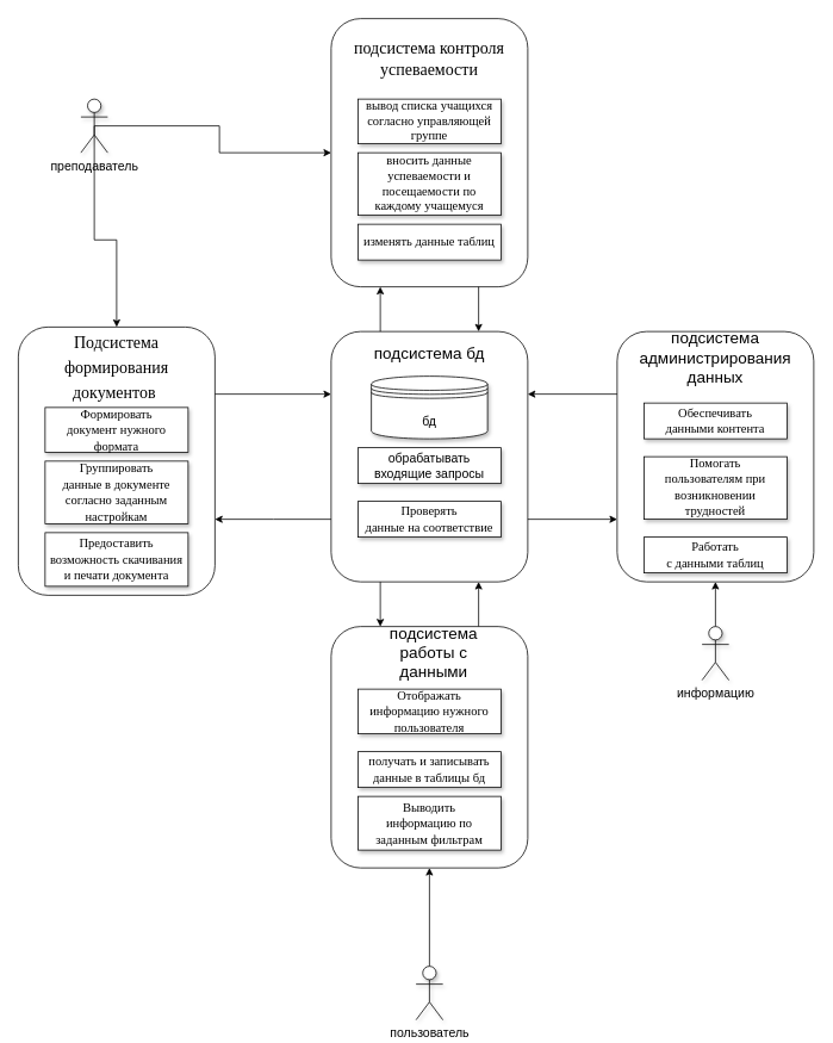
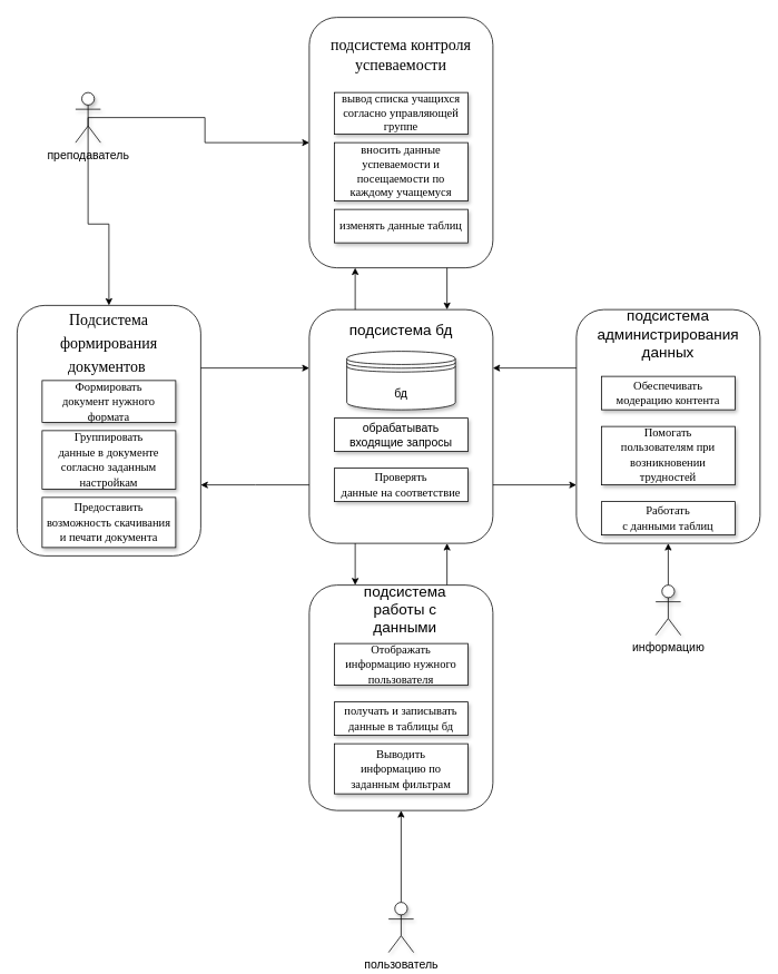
  <mxCell id="0" />
  <mxCell id="1" parent="0" />
  <mxCell id="2" value="" style="group" parent="1" vertex="1" connectable="0"><mxGeometry x="370" y="370" width="220" height="280" as="geometry" /></mxCell>
  <mxCell id="3" value="" style="rounded=1;whiteSpace=wrap;html=1;" parent="2" vertex="1"><mxGeometry width="220" height="280" as="geometry" /></mxCell>
  <mxCell id="4" value="" style="shape=datastore;whiteSpace=wrap;html=1;labelPosition=center;verticalLabelPosition=bottom;align=center;verticalAlign=top;shadow=1;" parent="2" vertex="1"><mxGeometry x="45" y="50" width="130" height="70" as="geometry" /></mxCell>
  <mxCell id="5" value="&lt;font style=&quot;font-size: 18px&quot;&gt;подсистема бд&lt;/font&gt;" style="text;html=1;strokeColor=none;fillColor=none;align=center;verticalAlign=middle;whiteSpace=wrap;rounded=0;" parent="2" vertex="1"><mxGeometry x="45" y="10" width="130" height="30" as="geometry" /></mxCell>
  <mxCell id="6" value="&lt;font style=&quot;font-size: 14px&quot;&gt;обрабатывать входящие запросы&lt;/font&gt;" style="rounded=0;whiteSpace=wrap;html=1;shadow=1;" parent="2" vertex="1"><mxGeometry x="30" y="130" width="160" height="40" as="geometry" /></mxCell>
  <mxCell id="7" value="&lt;span style=&quot;line-height: 150% ; font-family: &amp;#34;times new roman&amp;#34; , serif&quot;&gt;&lt;font style=&quot;font-size: 14px&quot;&gt;Проверять&lt;br/&gt;данные на соответствие&lt;/font&gt;&lt;/span&gt;" style="rounded=0;whiteSpace=wrap;html=1;shadow=1;" parent="2" vertex="1"><mxGeometry x="30" y="190" width="160" height="40" as="geometry" /></mxCell>
  <mxCell id="8" value="бд" style="text;html=1;strokeColor=none;fillColor=none;align=center;verticalAlign=middle;whiteSpace=wrap;rounded=0;shadow=1;fontSize=14;" parent="2" vertex="1"><mxGeometry x="80" y="85" width="60" height="30" as="geometry" /></mxCell>
  <mxCell id="9" value="" style="group" parent="1" vertex="1" connectable="0"><mxGeometry x="20" y="365" width="220" height="300" as="geometry" /></mxCell>
  <mxCell id="10" value="" style="rounded=1;whiteSpace=wrap;html=1;" parent="9" vertex="1"><mxGeometry width="220" height="300" as="geometry" /></mxCell>
  <mxCell id="11" value="&lt;span style=&quot;font-size: 14.0pt ; line-height: 150% ; font-family: &amp;#34;times new roman&amp;#34; , serif&quot;&gt;Подсистема&lt;br/&gt;формирования документов&amp;nbsp;&lt;/span&gt;" style="text;html=1;strokeColor=none;fillColor=none;align=center;verticalAlign=middle;whiteSpace=wrap;rounded=0;shadow=1;fontSize=18;" parent="9" vertex="1"><mxGeometry x="20" y="30" width="180" height="30" as="geometry" /></mxCell>
  <mxCell id="12" value="&lt;span style=&quot;line-height: 150% ; font-family: &amp;#34;times new roman&amp;#34; , serif&quot;&gt;&lt;font style=&quot;font-size: 14px&quot;&gt;Формировать&lt;br/&gt;документ нужного формата&lt;/font&gt;&lt;/span&gt;" style="rounded=0;whiteSpace=wrap;html=1;shadow=1;" parent="9" vertex="1"><mxGeometry x="30" y="90" width="160" height="50" as="geometry" /></mxCell>
  <mxCell id="13" value="&lt;span style=&quot;line-height: 150% ; font-family: &amp;#34;times new roman&amp;#34; , serif&quot;&gt;&lt;font style=&quot;font-size: 14px&quot;&gt;Группировать&lt;br/&gt;данные в документе согласно заданным настройкам&lt;/font&gt;&lt;/span&gt;" style="rounded=0;whiteSpace=wrap;html=1;shadow=1;align=center;" parent="9" vertex="1"><mxGeometry x="30" y="150" width="160" height="70" as="geometry" /></mxCell>
  <mxCell id="14" value="&lt;span style=&quot;line-height: 150% ; font-family: &amp;#34;times new roman&amp;#34; , serif&quot;&gt;&lt;font style=&quot;font-size: 14px&quot;&gt;Предоставить&lt;br/&gt;возможность скачивания и печати документа&lt;/font&gt;&lt;/span&gt;" style="rounded=0;whiteSpace=wrap;html=1;shadow=1;" parent="9" vertex="1"><mxGeometry x="30" y="230" width="160" height="60" as="geometry" /></mxCell>
  <mxCell id="15" style="edgeStyle=orthogonalEdgeStyle;rounded=0;orthogonalLoop=1;jettySize=auto;html=1;exitX=0.75;exitY=0;exitDx=0;exitDy=0;entryX=0.75;entryY=1;entryDx=0;entryDy=0;fontSize=14;" parent="1" source="16" target="3" edge="1"><mxGeometry relative="1" as="geometry" /></mxCell>
  <mxCell id="16" value="" style="rounded=1;whiteSpace=wrap;html=1;" parent="1" vertex="1"><mxGeometry x="370" y="700" width="220" height="270" as="geometry" /></mxCell>
  <mxCell id="17" value="подсистема работы с данными" style="text;html=1;strokeColor=none;fillColor=none;align=center;verticalAlign=middle;whiteSpace=wrap;rounded=0;shadow=1;fontSize=18;" parent="1" vertex="1"><mxGeometry x="410" y="715" width="150" height="30" as="geometry" /></mxCell>
  <mxCell id="18" value="&lt;span style=&quot;line-height: 150% ; font-family: &amp;#34;times new roman&amp;#34; , serif&quot;&gt;&lt;font style=&quot;font-size: 14px&quot;&gt;Отображать&lt;br/&gt;информацию нужного пользователя&lt;/font&gt;&lt;/span&gt;" style="rounded=0;whiteSpace=wrap;html=1;shadow=1;" parent="1" vertex="1"><mxGeometry x="400" y="770" width="160" height="50" as="geometry" /></mxCell>
  <mxCell id="19" value="&lt;span style=&quot;line-height: 150% ; font-family: &amp;#34;times new roman&amp;#34; , serif&quot;&gt;&lt;font style=&quot;font-size: 14px&quot;&gt;Выводить&lt;br/&gt;информацию по заданным фильтрам&lt;/font&gt;&lt;/span&gt;" style="rounded=0;whiteSpace=wrap;html=1;shadow=1;align=center;" parent="1" vertex="1"><mxGeometry x="400" y="890" width="160" height="60" as="geometry" /></mxCell>
  <mxCell id="20" value="&lt;span style=&quot;line-height: 150% ; font-family: &amp;#34;times new roman&amp;#34; , serif&quot;&gt;&lt;font style=&quot;font-size: 14px&quot;&gt;получать и записывать&lt;br&gt;данные в таблицы бд&lt;/font&gt;&lt;/span&gt;" style="rounded=0;whiteSpace=wrap;html=1;shadow=1;" parent="1" vertex="1"><mxGeometry x="400" y="840" width="160" height="40" as="geometry" /></mxCell>
  <mxCell id="21" value="" style="group" parent="1" vertex="1" connectable="0"><mxGeometry x="690" y="370" width="220" height="280" as="geometry" /></mxCell>
  <mxCell id="22" value="" style="rounded=1;whiteSpace=wrap;html=1;" parent="21" vertex="1"><mxGeometry width="220" height="280" as="geometry" /></mxCell>
  <mxCell id="23" value="подсистема администрирования данных" style="text;html=1;strokeColor=none;fillColor=none;align=center;verticalAlign=middle;whiteSpace=wrap;rounded=0;shadow=1;fontSize=18;" parent="21" vertex="1"><mxGeometry x="80" y="15" width="60" height="30" as="geometry" /></mxCell>
- <mxCell id="24" value="&lt;span style=&quot;line-height: 150% ; font-family: &amp;#34;times new roman&amp;#34; , serif&quot;&gt;&lt;font style=&quot;font-size: 14px&quot;&gt;Обеспечивать&lt;br/&gt;данными контента&lt;/font&gt;&lt;/span&gt;" style="rounded=0;whiteSpace=wrap;html=1;shadow=1;" parent="21" vertex="1"><mxGeometry x="30" y="80" width="160" height="40" as="geometry" /></mxCell>
+ <mxCell id="24" value="&lt;span style=&quot;line-height: 150% ; font-family: &amp;#34;times new roman&amp;#34; , serif&quot;&gt;&lt;font style=&quot;font-size: 14px&quot;&gt;Обеспечивать&lt;br/&gt;модерацию контента&lt;/font&gt;&lt;/span&gt;" style="rounded=0;whiteSpace=wrap;html=1;shadow=1;" parent="21" vertex="1"><mxGeometry x="30" y="80" width="160" height="40" as="geometry" /></mxCell>
  <mxCell id="25" value="&lt;div&gt;&lt;span style=&quot;font-size: 14px ; font-family: &amp;#34;times new roman&amp;#34; , serif&quot;&gt;Помогать&lt;/span&gt;&lt;/div&gt;&lt;span style=&quot;line-height: 150% ; font-family: &amp;#34;times new roman&amp;#34; , serif&quot;&gt;&lt;div&gt;&lt;span style=&quot;font-size: 14px&quot;&gt;пользователям при возникновении трудностей&lt;/span&gt;&lt;/div&gt;&lt;/span&gt;" style="rounded=0;whiteSpace=wrap;html=1;shadow=1;align=center;" parent="21" vertex="1"><mxGeometry x="30" y="140" width="160" height="70" as="geometry" /></mxCell>
  <mxCell id="26" value="&lt;span style=&quot;line-height: 150% ; font-family: &amp;#34;times new roman&amp;#34; , serif&quot;&gt;&lt;font style=&quot;font-size: 14px&quot;&gt;Работать&lt;br/&gt;с данными таблиц&lt;/font&gt;&lt;/span&gt;" style="rounded=0;whiteSpace=wrap;html=1;shadow=1;" parent="21" vertex="1"><mxGeometry x="30" y="230" width="160" height="40" as="geometry" /></mxCell>
  <mxCell id="27" style="edgeStyle=orthogonalEdgeStyle;rounded=0;orthogonalLoop=1;jettySize=auto;html=1;exitX=0.5;exitY=0;exitDx=0;exitDy=0;exitPerimeter=0;entryX=0.5;entryY=1;entryDx=0;entryDy=0;fontSize=14;" parent="1" source="28" target="22" edge="1"><mxGeometry relative="1" as="geometry" /></mxCell>
  <mxCell id="28" value="информацию" style="shape=umlActor;verticalLabelPosition=bottom;verticalAlign=top;html=1;outlineConnect=0;shadow=1;fontSize=14;" parent="1" vertex="1"><mxGeometry x="785" y="700" width="30" height="60" as="geometry" /></mxCell>
  <mxCell id="29" style="edgeStyle=orthogonalEdgeStyle;rounded=0;orthogonalLoop=1;jettySize=auto;html=1;exitX=0.5;exitY=0;exitDx=0;exitDy=0;exitPerimeter=0;entryX=0.5;entryY=1;entryDx=0;entryDy=0;fontSize=14;" parent="1" source="30" target="16" edge="1"><mxGeometry relative="1" as="geometry" /></mxCell>
  <mxCell id="30" value="пользователь" style="shape=umlActor;verticalLabelPosition=bottom;verticalAlign=top;html=1;outlineConnect=0;shadow=1;fontSize=14;" parent="1" vertex="1"><mxGeometry x="465" y="1080" width="30" height="60" as="geometry" /></mxCell>
  <mxCell id="31" style="edgeStyle=orthogonalEdgeStyle;rounded=0;orthogonalLoop=1;jettySize=auto;html=1;exitX=0.25;exitY=1;exitDx=0;exitDy=0;entryX=0.25;entryY=0;entryDx=0;entryDy=0;fontSize=14;" parent="1" source="3" target="16" edge="1"><mxGeometry relative="1" as="geometry" /></mxCell>
  <mxCell id="32" style="edgeStyle=orthogonalEdgeStyle;rounded=0;orthogonalLoop=1;jettySize=auto;html=1;exitX=0;exitY=0.25;exitDx=0;exitDy=0;entryX=1;entryY=0.25;entryDx=0;entryDy=0;fontSize=14;" parent="1" source="22" target="3" edge="1"><mxGeometry relative="1" as="geometry" /></mxCell>
  <mxCell id="33" style="edgeStyle=orthogonalEdgeStyle;rounded=0;orthogonalLoop=1;jettySize=auto;html=1;exitX=1;exitY=0.75;exitDx=0;exitDy=0;entryX=0;entryY=0.75;entryDx=0;entryDy=0;fontSize=14;" parent="1" source="3" target="22" edge="1"><mxGeometry relative="1" as="geometry" /></mxCell>
  <mxCell id="34" style="edgeStyle=orthogonalEdgeStyle;rounded=0;orthogonalLoop=1;jettySize=auto;html=1;exitX=1;exitY=0.25;exitDx=0;exitDy=0;entryX=0;entryY=0.25;entryDx=0;entryDy=0;fontSize=14;" parent="1" source="10" target="3" edge="1"><mxGeometry relative="1" as="geometry" /></mxCell>
  <mxCell id="35" style="edgeStyle=orthogonalEdgeStyle;rounded=0;orthogonalLoop=1;jettySize=auto;html=1;exitX=0;exitY=0.75;exitDx=0;exitDy=0;fontSize=14;" parent="1" source="3" edge="1"><mxGeometry relative="1" as="geometry"><mxPoint x="240" y="580" as="targetPoint" /></mxGeometry></mxCell>
  <mxCell id="36" value="" style="group" parent="1" vertex="1" connectable="0"><mxGeometry x="370" y="20" width="220" height="300" as="geometry" /></mxCell>
  <mxCell id="37" value="" style="rounded=1;whiteSpace=wrap;html=1;" parent="36" vertex="1"><mxGeometry width="220" height="300" as="geometry" /></mxCell>
  <mxCell id="38" value="&lt;font face=&quot;times new roman, serif&quot;&gt;&lt;span style=&quot;font-size: 18.667px&quot;&gt;подсистема контроля успеваемости&lt;/span&gt;&lt;/font&gt;" style="text;html=1;strokeColor=none;fillColor=none;align=center;verticalAlign=middle;whiteSpace=wrap;rounded=0;shadow=1;fontSize=18;" parent="36" vertex="1"><mxGeometry x="20" y="30" width="180" height="30" as="geometry" /></mxCell>
  <mxCell id="39" value="&lt;font face=&quot;times new roman, serif&quot;&gt;&lt;span style=&quot;font-size: 14px&quot;&gt;вывод списка учащихся согласно управляющей группе&lt;/span&gt;&lt;/font&gt;" style="rounded=0;whiteSpace=wrap;html=1;shadow=1;" parent="36" vertex="1"><mxGeometry x="30" y="90" width="160" height="50" as="geometry" /></mxCell>
  <mxCell id="40" value="&lt;font face=&quot;times new roman, serif&quot;&gt;&lt;span style=&quot;font-size: 14px&quot;&gt;вносить данные успеваемости и посещаемости по каждому учащемуся&lt;/span&gt;&lt;/font&gt;" style="rounded=0;whiteSpace=wrap;html=1;shadow=1;align=center;" parent="36" vertex="1"><mxGeometry x="30" y="150" width="160" height="70" as="geometry" /></mxCell>
  <mxCell id="41" value="&lt;font face=&quot;times new roman, serif&quot;&gt;&lt;span style=&quot;font-size: 14px&quot;&gt;изменять данные таблиц&lt;/span&gt;&lt;/font&gt;" style="rounded=0;whiteSpace=wrap;html=1;shadow=1;" parent="36" vertex="1"><mxGeometry x="30" y="230" width="160" height="40" as="geometry" /></mxCell>
  <mxCell id="42" style="edgeStyle=orthogonalEdgeStyle;rounded=0;orthogonalLoop=1;jettySize=auto;html=1;exitX=0.5;exitY=0.5;exitDx=0;exitDy=0;exitPerimeter=0;entryX=0;entryY=0.5;entryDx=0;entryDy=0;fontSize=14;" parent="1" source="44" target="37" edge="1"><mxGeometry relative="1" as="geometry" /></mxCell>
  <mxCell id="43" style="edgeStyle=orthogonalEdgeStyle;rounded=0;orthogonalLoop=1;jettySize=auto;html=1;exitX=0.5;exitY=0.5;exitDx=0;exitDy=0;exitPerimeter=0;entryX=0.5;entryY=0;entryDx=0;entryDy=0;fontSize=14;" parent="1" source="44" target="10" edge="1"><mxGeometry relative="1" as="geometry" /></mxCell>
  <mxCell id="44" value="преподаватель" style="shape=umlActor;verticalLabelPosition=bottom;verticalAlign=top;html=1;outlineConnect=0;shadow=1;fontSize=14;" parent="1" vertex="1"><mxGeometry x="90" y="110" width="30" height="60" as="geometry" /></mxCell>
  <mxCell id="45" style="edgeStyle=orthogonalEdgeStyle;rounded=0;orthogonalLoop=1;jettySize=auto;html=1;exitX=0.25;exitY=0;exitDx=0;exitDy=0;entryX=0.25;entryY=1;entryDx=0;entryDy=0;fontSize=14;" parent="1" source="3" target="37" edge="1"><mxGeometry relative="1" as="geometry" /></mxCell>
  <mxCell id="46" style="edgeStyle=orthogonalEdgeStyle;rounded=0;orthogonalLoop=1;jettySize=auto;html=1;exitX=0.75;exitY=1;exitDx=0;exitDy=0;entryX=0.75;entryY=0;entryDx=0;entryDy=0;fontSize=14;" parent="1" source="37" target="3" edge="1"><mxGeometry relative="1" as="geometry" /></mxCell>
